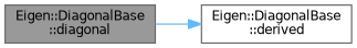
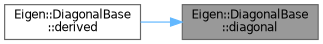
  digraph {
    rankdir=LR
    node [fontname=Helvetica fontsize=10 shape=box style=filled]
    n1 [color=gray40 fillcolor=grey60 fontcolor=black height=0.2 label="Eigen::DiagonalBase\l::diagonal" width=0.4]
    n2 [color=grey40 fillcolor=white height=0.2 label="Eigen::DiagonalBase\l::derived" width=0.4]
-   n1 -> n2 [color=steelblue1 fontname=Helvetica fontsize=10 labelfontname=Helvetica labelfontsize=10 style=solid]
+   n2 -> n1 [color=steelblue1 fontname=Helvetica fontsize=10 labelfontname=Helvetica labelfontsize=10 style=solid]
  }
